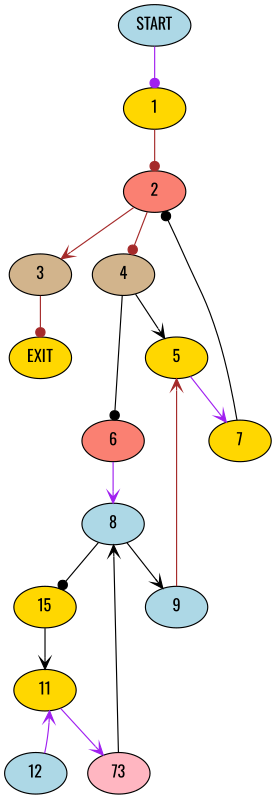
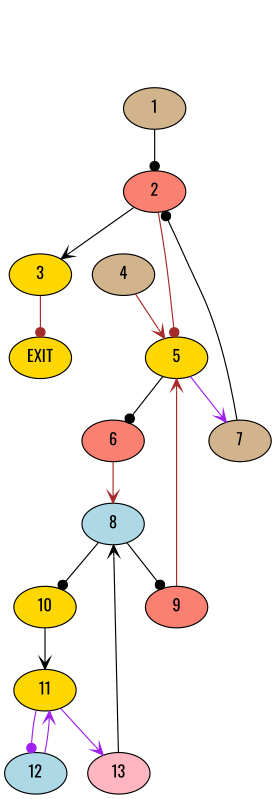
  digraph {
    fontname=Oswald
    node [fillcolor=gold fontname=Oswald style=filled]
    edge [arrowhead=dot color=black fontname=Oswald]
-   n1 [fillcolor=lightblue label=START]
-   1
+   1 [fillcolor=tan]
    2 [fillcolor=salmon]
    n4 [label=EXIT]
-   3 [fillcolor=tan]
+   3
    4 [fillcolor=tan]
    5
    6 [fillcolor=salmon]
-   7
+   7 [fillcolor=tan]
    8 [fillcolor=lightblue]
-   9 [fillcolor=lightblue]
-   10 [label=15]
+   9 [fillcolor=salmon]
+   10
    11
    12 [fillcolor=lightblue]
-   13 [fillcolor=lightpink label=73]
-   n1 -> 1 [color=purple]
-   1 -> 2 [color=brown]
-   2 -> 3 [arrowhead=vee color=brown]
-   2 -> 4 [color=brown]
+   13 [fillcolor=lightpink]
+   1 -> 2
+   2 -> 3 [arrowhead=vee]
+   2 -> 5 [color=brown]
    3 -> n4 [color=brown]
-   4 -> 5 [arrowhead=vee]
-   4 -> 6
+   4 -> 5 [arrowhead=vee color=brown]
+   5 -> 6
    5 -> 7 [arrowhead=vee color=purple]
-   6 -> 8 [arrowhead=vee color=purple]
+   6 -> 8 [arrowhead=vee color=brown]
    7 -> 2
-   8 -> 9 [arrowhead=vee]
+   8 -> 9
    8 -> 10
    9 -> 5 [arrowhead=vee color=brown]
    10 -> 11 [arrowhead=vee]
+   11 -> 12 [color=purple]
    11 -> 13 [arrowhead=vee color=purple]
    12 -> 11 [arrowhead=vee color=purple]
    13 -> 8 [arrowhead=vee]
  }
